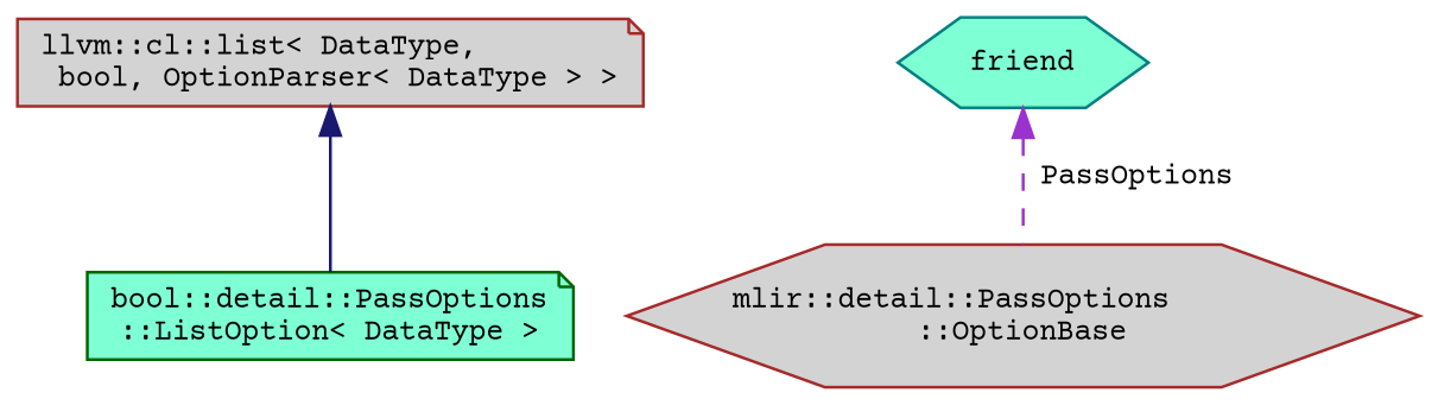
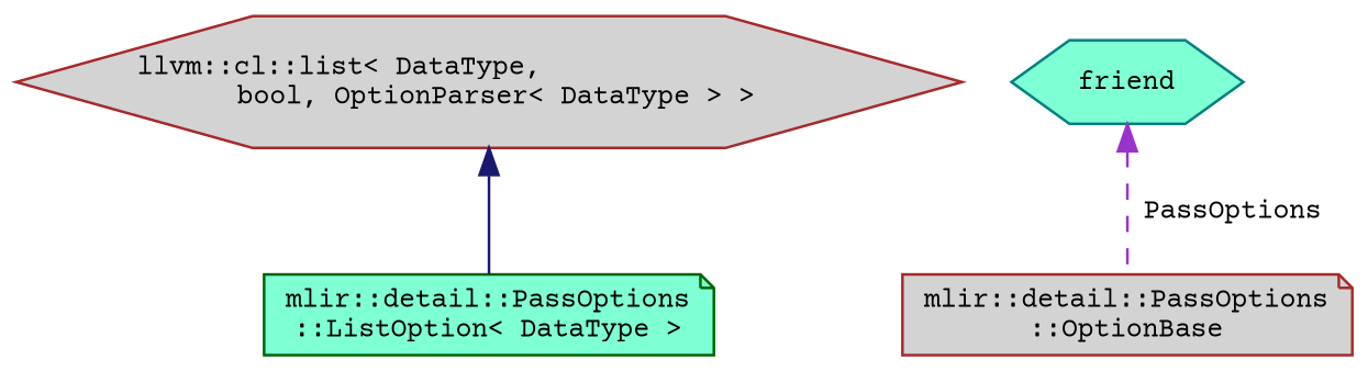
  digraph {
    fontname="Courier Prime"
    rankdir=TB
    node [color=brown fillcolor=aquamarine fontname="Courier Prime" fontsize=10 shape=note style=filled]
    edge [dir=back fontname="Courier Prime" fontsize=10 labelfontname=Helvetica labelfontsize=10]
-   n1 [color=darkgreen fontcolor=black height=0.2 label="bool::detail::PassOptions\l::ListOption\< DataType \>" width=0.4]
-   n2 [fillcolor=lightgrey height=0.2 label="llvm::cl::list\< DataType,\l bool, OptionParser\< DataType \> \>" width=0.4]
-   n3 [fillcolor=lightgrey height=0.2 label="mlir::detail::PassOptions\l::OptionBase" shape=hexagon width=0.4]
+   n1 [color=darkgreen fontcolor=black height=0.2 label="mlir::detail::PassOptions\l::ListOption\< DataType \>" width=0.4]
+   n2 [fillcolor=lightgrey height=0.2 label="llvm::cl::list\< DataType,\l bool, OptionParser\< DataType \> \>" shape=hexagon width=0.4]
+   n3 [fillcolor=lightgrey height=0.2 label="mlir::detail::PassOptions\l::OptionBase" width=0.4]
    n4 [color=teal height=0.2 label=friend shape=hexagon width=0.4]
    n2 -> n1 [color=midnightblue style=solid]
    n4 -> n3 [color=darkorchid3 label=" PassOptions" style=dashed]
  }
